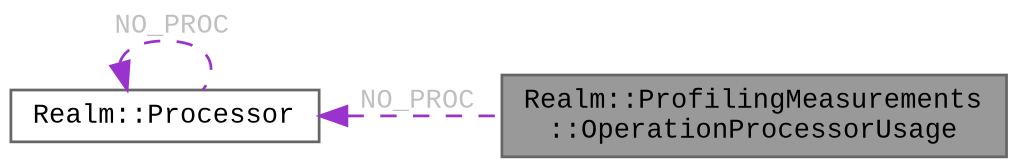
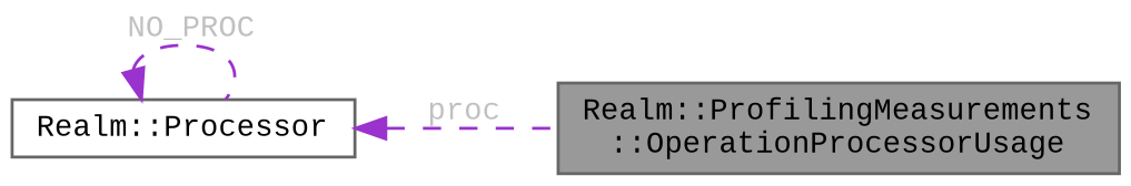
  digraph {
    rankdir=LR
    fontname="Liberation Mono"
    node [color=gray40 fontname="Liberation Mono" fontsize=10 shape=box style=filled]
    edge [color=darkorchid3 dir=back fontcolor=grey fontname="Liberation Mono" fontsize=10 labelfontname=Helvetica labelfontsize=10 style=dashed]
    n1 [fillcolor=grey60 fontcolor=black height=0.2 label="Realm::ProfilingMeasurements\l::OperationProcessorUsage" width=0.4]
    n2 [fillcolor=white height=0.2 label="Realm::Processor" width=0.4]
-   n2 -> n1 [label=" NO_PROC"]
+   n2 -> n1 [label=" proc"]
    n2 -> n2 [label=" NO_PROC"]
  }
